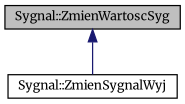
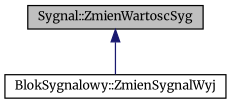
  digraph {
    rankdir=TB
    fontname=Merriweather
    node [color=black fontname=Merriweather fontsize=10 shape=record style=filled]
    n1 [fillcolor=grey75 fontcolor=black height=0.2 label="Sygnal::ZmienWartoscSyg" width=0.4]
-   n2 [fillcolor=white height=0.2 label="Sygnal::ZmienSygnalWyj" width=0.4]
+   n2 [fillcolor=white height=0.2 label="BlokSygnalowy::ZmienSygnalWyj" width=0.4]
    n1 -> n2 [color=midnightblue dir=back fontname=Merriweather fontsize=10 labelfontname=Helvetica labelfontsize=10 style=solid]
  }
